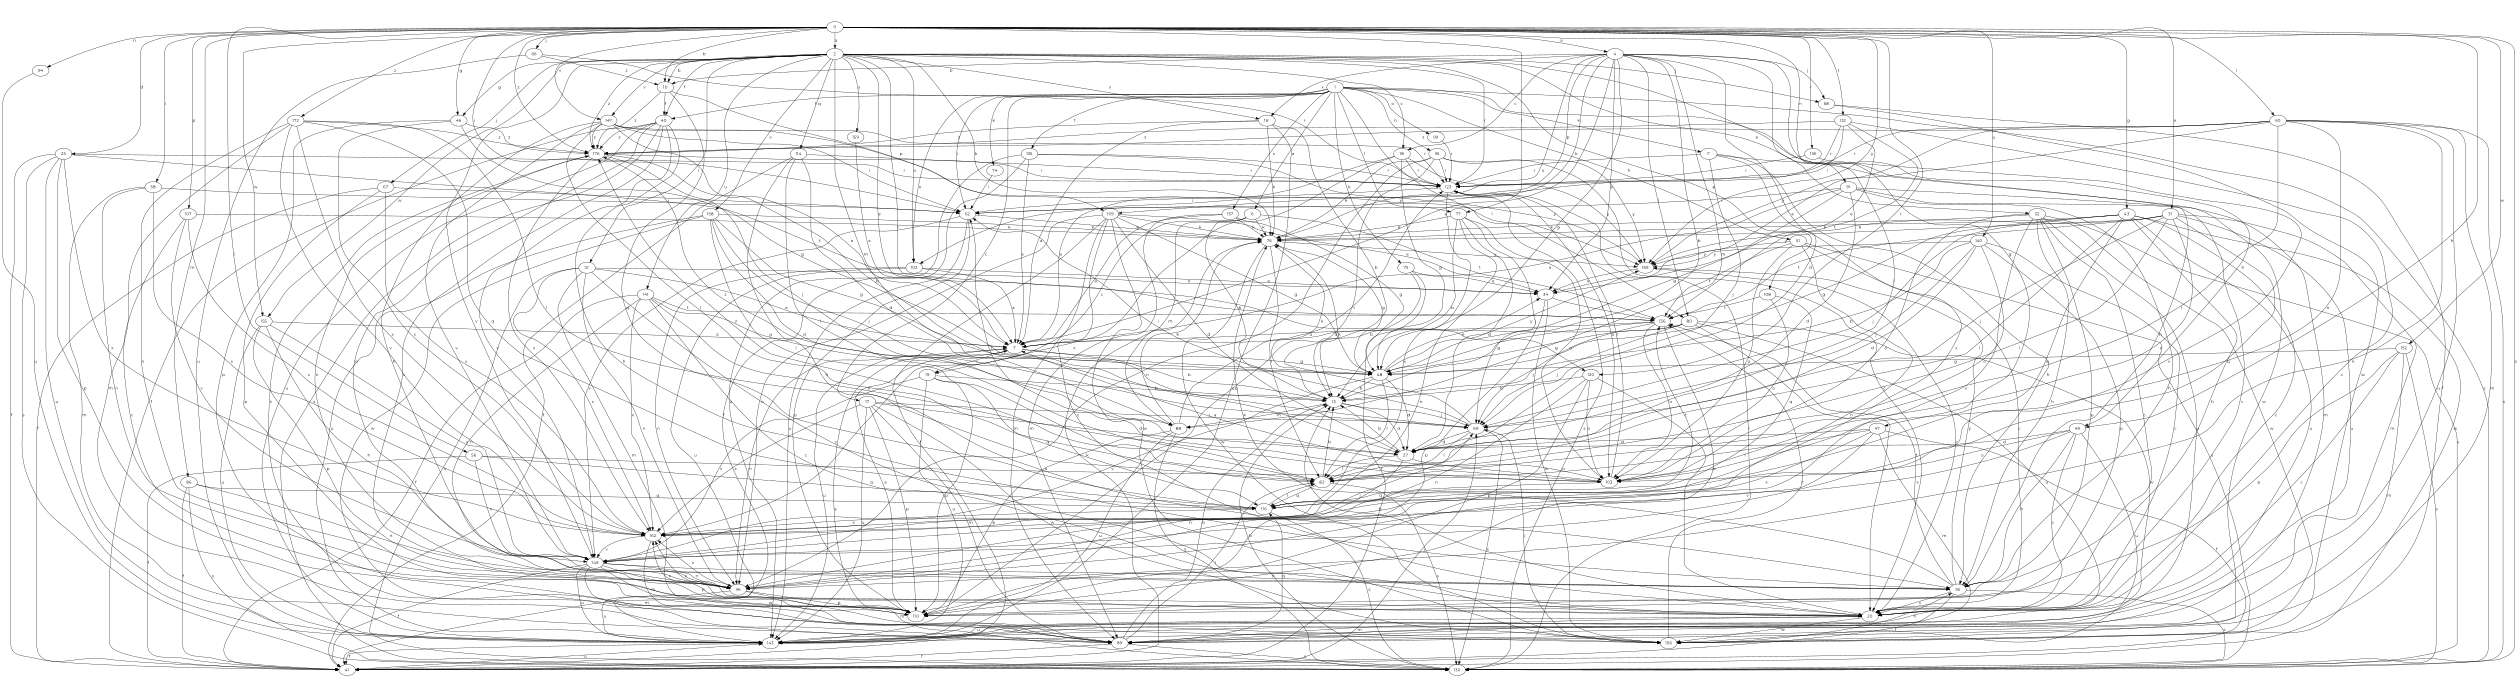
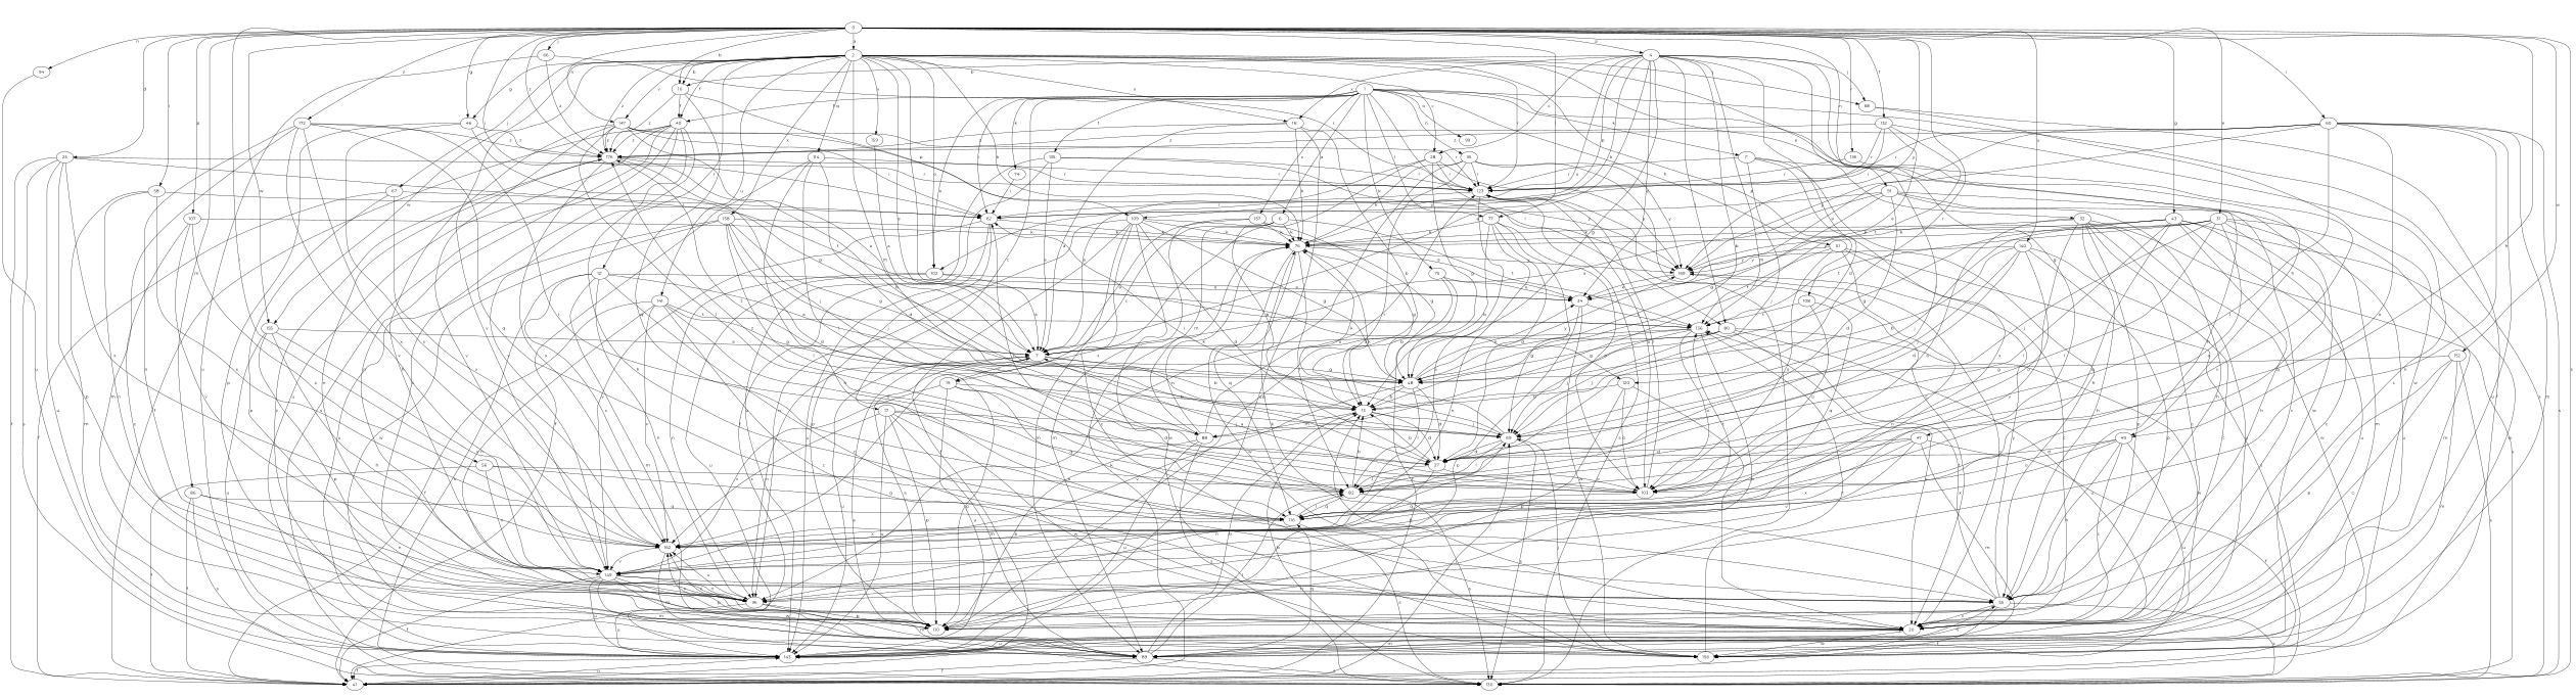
  strict digraph {
    fontname=Montserrat
    node [fontname=Montserrat]
    edge [fontname=Montserrat]
    0
    2
    4
    10
    25
    31
    43
    46
    49
    56
    58
    60
    62
    66
    77
    86
    91
    94
    107
    118
    120
    130
    132
    140
    147
    152
    155
    169
    172
    176
    40
    102
-   18
+   18 [label=28]
    32
    55
    67
    68
    76
    88
    108
    114
    121
    123
    141
    149
    158
    159
    161
    7
    80
    34
    13
    27
    47
    48
    82
    109
    116
    136
    143
    110
    162
    41
    69
    89
    103
    156
    20
    96
    1
    6
    17
    51
    71
    74
    75
    95
    99
    135
    157
    19
    0 -> 2 [label=a]
    0 -> 4 [label=a]
    0 -> 10 [label=b]
    0 -> 25 [label=d]
    0 -> 31 [label=e]
    0 -> 43 [label=g]
    0 -> 46 [label=g]
    0 -> 49 [label=h]
    0 -> 56 [label=i]
    0 -> 58 [label=i]
    0 -> 60 [label=i]
    0 -> 62 [label=i]
    0 -> 66 [label=j]
    0 -> 77 [label=l]
    0 -> 86 [label=m]
    0 -> 91 [label=n]
    0 -> 94 [label=n]
    0 -> 107 [label=p]
    0 -> 118 [label=r]
    0 -> 120 [label=r]
    0 -> 130 [label=s]
    0 -> 132 [label=t]
    0 -> 140 [label=u]
    0 -> 147 [label=v]
    0 -> 152 [label=w]
    0 -> 155 [label=w]
    0 -> 169 [label=y]
    0 -> 172 [label=z]
    0 -> 176 [label=z]
    2 -> 10 [label=b]
    2 -> 46 [label=g]
    2 -> 120 [label=r]
    2 -> 147 [label=v]
    2 -> 155 [label=w]
    2 -> 176 [label=z]
    2 -> 40 [label=f]
    2 -> 102 [label=o]
    2 -> 18 [label=c]
    2 -> 32 [label=e]
    2 -> 55 [label=h]
    2 -> 67 [label=j]
    2 -> 68 [label=j]
    2 -> 76 [label=k]
    2 -> 88 [label=m]
    2 -> 108 [label=p]
    2 -> 114 [label=q]
    2 -> 121 [label=r]
    2 -> 123 [label=r]
    2 -> 141 [label=u]
    2 -> 149 [label=v]
    2 -> 158 [label=x]
    2 -> 159 [label=x]
    2 -> 161 [label=x]
    2 -> 7 [label=e]
    4 -> 10 [label=b]
    4 -> 102 [label=o]
    4 -> 18 [label=c]
    4 -> 68 [label=j]
    4 -> 76 [label=k]
    4 -> 88 [label=m]
    4 -> 161 [label=x]
    4 -> 7 [label=a]
    4 -> 80 [label=l]
    4 -> 34 [label=e]
    4 -> 13 [label=b]
    4 -> 27 [label=d]
    4 -> 47 [label=g]
    4 -> 48 [label=g]
    4 -> 82 [label=l]
    4 -> 109 [label=p]
    10 -> 176 [label=z]
    10 -> 40 [label=f]
    10 -> 109 [label=p]
    10 -> 116 [label=q]
    25 -> 130 [label=s]
    25 -> 123 [label=r]
    25 -> 136 [label=t]
    25 -> 143 [label=u]
    25 -> 110 [label=p]
    25 -> 162 [label=x]
    25 -> 41 [label=f]
    31 -> 169 [label=y]
    31 -> 76 [label=k]
    31 -> 82 [label=l]
    31 -> 116 [label=q]
    31 -> 136 [label=t]
    31 -> 143 [label=u]
    31 -> 69 [label=j]
    31 -> 89 [label=m]
    31 -> 103 [label=o]
    43 -> 55 [label=h]
    43 -> 76 [label=k]
    43 -> 48 [label=g]
    43 -> 82 [label=l]
    43 -> 116 [label=q]
    43 -> 143 [label=u]
    43 -> 69 [label=j]
    43 -> 156 [label=w]
    43 -> 20 [label=c]
    46 -> 176 [label=z]
    46 -> 48 [label=g]
    46 -> 110 [label=p]
    46 -> 162 [label=x]
    49 -> 55 [label=h]
    49 -> 27 [label=d]
    49 -> 143 [label=u]
    49 -> 162 [label=x]
    49 -> 103 [label=o]
    49 -> 20 [label=c]
    56 -> 149 [label=v]
    56 -> 116 [label=q]
    56 -> 41 [label=f]
    56 -> 103 [label=o]
    58 -> 62 [label=i]
    58 -> 162 [label=x]
    58 -> 89 [label=m]
    58 -> 96 [label=n]
    60 -> 130 [label=s]
    60 -> 169 [label=y]
    60 -> 176 [label=z]
    60 -> 123 [label=r]
    60 -> 34 [label=e]
    60 -> 82 [label=l]
    60 -> 143 [label=u]
    60 -> 89 [label=m]
    60 -> 103 [label=o]
    60 -> 96 [label=n]
    62 -> 76 [label=k]
    62 -> 149 [label=v]
    62 -> 143 [label=u]
    62 -> 110 [label=p]
-   66 -> 10 [label=z]
+   66 -> 176 [label=z]
    66 -> 123 [label=r]
    66 -> 143 [label=u]
    77 -> 76 [label=k]
    77 -> 13 [label=b]
    77 -> 27 [label=d]
    77 -> 69 [label=j]
    77 -> 103 [label=o]
    77 -> 96 [label=n]
    86 -> 130 [label=s]
    86 -> 116 [label=q]
    86 -> 41 [label=f]
    86 -> 96 [label=n]
    91 -> 62 [label=i]
    91 -> 55 [label=h]
    91 -> 7 [label=a]
    91 -> 27 [label=d]
    91 -> 48 [label=g]
    91 -> 89 [label=m]
    91 -> 20 [label=c]
    94 -> 143 [label=u]
    107 -> 76 [label=k]
    107 -> 149 [label=v]
    107 -> 162 [label=x]
    107 -> 20 [label=c]
    118 -> 123 [label=r]
    118 -> 149 [label=v]
    120 -> 13 [label=b]
    120 -> 110 [label=p]
    120 -> 103 [label=o]
    120 -> 20 [label=c]
-   120 -> 96 [label=n]
    130 -> 123 [label=r]
    130 -> 7 [label=a]
    130 -> 13 [label=b]
    132 -> 62 [label=i]
    132 -> 176 [label=z]
    132 -> 123 [label=r]
    132 -> 34 [label=e]
    132 -> 136 [label=t]
    132 -> 20 [label=c]
    140 -> 169 [label=y]
    140 -> 13 [label=b]
    140 -> 27 [label=d]
    140 -> 110 [label=p]
    140 -> 69 [label=j]
    140 -> 103 [label=o]
    140 -> 20 [label=c]
    147 -> 62 [label=i]
    147 -> 169 [label=y]
    147 -> 176 [label=z]
    147 -> 55 [label=h]
    147 -> 123 [label=r]
    147 -> 149 [label=v]
    147 -> 7 [label=a]
    147 -> 82 [label=l]
    152 -> 130 [label=s]
    152 -> 48 [label=g]
    152 -> 110 [label=p]
    152 -> 89 [label=m]
    152 -> 20 [label=c]
    155 -> 55 [label=h]
    155 -> 149 [label=v]
    155 -> 7 [label=a]
    155 -> 143 [label=u]
    155 -> 110 [label=p]
    169 -> 34 [label=e]
    169 -> 20 [label=c]
    172 -> 176 [label=z]
    172 -> 149 [label=v]
    172 -> 82 [label=l]
    172 -> 116 [label=q]
    172 -> 162 [label=x]
    172 -> 89 [label=m]
    172 -> 96 [label=n]
    176 -> 123 [label=r]
    176 -> 13 [label=b]
    176 -> 162 [label=x]
    176 -> 69 [label=j]
    176 -> 96 [label=n]
    40 -> 130 [label=s]
    40 -> 176 [label=z]
    40 -> 55 [label=h]
    40 -> 149 [label=v]
    40 -> 143 [label=u]
    40 -> 41 [label=f]
    40 -> 20 [label=c]
    40 -> 96 [label=n]
    102 -> 7 [label=a]
    102 -> 34 [label=e]
    102 -> 143 [label=u]
    102 -> 96 [label=n]
    18 -> 169 [label=y]
    18 -> 123 [label=r]
    18 -> 7 [label=a]
    18 -> 48 [label=g]
    18 -> 162 [label=x]
    32 -> 130 [label=s]
    32 -> 55 [label=h]
    32 -> 76 [label=k]
    32 -> 149 [label=v]
    32 -> 143 [label=u]
    32 -> 110 [label=p]
    32 -> 103 [label=o]
    32 -> 156 [label=w]
    32 -> 20 [label=c]
    55 -> 130 [label=s]
    55 -> 169 [label=y]
    55 -> 76 [label=k]
    55 -> 136 [label=t]
    55 -> 41 [label=f]
    55 -> 20 [label=c]
    67 -> 62 [label=i]
    67 -> 110 [label=p]
    67 -> 162 [label=x]
    67 -> 41 [label=f]
    68 -> 41 [label=f]
    68 -> 156 [label=w]
    76 -> 169 [label=y]
    76 -> 48 [label=g]
    76 -> 82 [label=l]
+   76 -> 116 [label=q]
    76 -> 156 [label=w]
    88 -> 130 [label=s]
    88 -> 176 [label=z]
    88 -> 76 [label=k]
    88 -> 123 [label=r]
    88 -> 143 [label=u]
    88 -> 110 [label=p]
    108 -> 116 [label=q]
    108 -> 136 [label=t]
    108 -> 103 [label=o]
    114 -> 55 [label=h]
    114 -> 123 [label=r]
    114 -> 27 [label=d]
    114 -> 82 [label=l]
    114 -> 41 [label=f]
    121 -> 130 [label=s]
    121 -> 7 [label=a]
    121 -> 34 [label=e]
    121 -> 162 [label=x]
    121 -> 89 [label=m]
    121 -> 20 [label=c]
    121 -> 96 [label=n]
    123 -> 62 [label=i]
    123 -> 130 [label=s]
    123 -> 162 [label=x]
    123 -> 103 [label=o]
    141 -> 48 [label=g]
    141 -> 136 [label=t]
    141 -> 162 [label=x]
    141 -> 41 [label=f]
    141 -> 103 [label=o]
    141 -> 20 [label=c]
    141 -> 96 [label=n]
    149 -> 55 [label=h]
    149 -> 143 [label=u]
    149 -> 110 [label=p]
    149 -> 41 [label=f]
    149 -> 69 [label=j]
    149 -> 89 [label=m]
    149 -> 156 [label=w]
    149 -> 96 [label=n]
    158 -> 76 [label=k]
    158 -> 27 [label=d]
    158 -> 48 [label=g]
    158 -> 82 [label=l]
    158 -> 143 [label=u]
    158 -> 69 [label=j]
    158 -> 156 [label=w]
    159 -> 7 [label=a]
    161 -> 176 [label=z]
    161 -> 76 [label=k]
    161 -> 7 [label=a]
    161 -> 13 [label=b]
    161 -> 143 [label=u]
    7 -> 13 [label=b]
    7 -> 48 [label=g]
    7 -> 143 [label=u]
    7 -> 96 [label=n]
    7 -> 19 [label=c]
    80 -> 7 [label=a]
    80 -> 48 [label=g]
    80 -> 143 [label=u]
    80 -> 69 [label=j]
    80 -> 156 [label=w]
    80 -> 20 [label=c]
    34 -> 136 [label=t]
    34 -> 110 [label=p]
    34 -> 156 [label=w]
    13 -> 76 [label=k]
    13 -> 88 [label=m]
    13 -> 27 [label=d]
    13 -> 69 [label=j]
    27 -> 13 [label=b]
    27 -> 82 [label=l]
    27 -> 103 [label=o]
    27 -> 96 [label=n]
    47 -> 149 [label=v]
    47 -> 27 [label=d]
    47 -> 82 [label=l]
    47 -> 162 [label=x]
    47 -> 41 [label=f]
    47 -> 89 [label=m]
    48 -> 169 [label=y]
    48 -> 149 [label=v]
    48 -> 34 [label=e]
    48 -> 13 [label=b]
    48 -> 27 [label=d]
    48 -> 82 [label=l]
    82 -> 130 [label=s]
    82 -> 176 [label=z]
    82 -> 13 [label=b]
    82 -> 116 [label=q]
    109 -> 76 [label=k]
    109 -> 34 [label=e]
    109 -> 27 [label=d]
    109 -> 48 [label=g]
    109 -> 41 [label=f]
    109 -> 89 [label=m]
    109 -> 156 [label=w]
    109 -> 20 [label=c]
    109 -> 96 [label=n]
    116 -> 130 [label=s]
    116 -> 82 [label=l]
    116 -> 136 [label=t]
    116 -> 162 [label=x]
    136 -> 7 [label=a]
    136 -> 48 [label=g]
    136 -> 110 [label=p]
    136 -> 69 [label=j]
    136 -> 103 [label=o]
    143 -> 41 [label=f]
    110 -> 7 [label=a]
    110 -> 162 [label=x]
    162 -> 149 [label=v]
    162 -> 89 [label=m]
    41 -> 76 [label=k]
    41 -> 143 [label=u]
    41 -> 69 [label=j]
    69 -> 62 [label=i]
    69 -> 130 [label=s]
    69 -> 76 [label=k]
    69 -> 27 [label=d]
    69 -> 82 [label=l]
    89 -> 130 [label=s]
    89 -> 176 [label=z]
    89 -> 13 [label=b]
    89 -> 82 [label=l]
    89 -> 116 [label=q]
    89 -> 41 [label=f]
    103 -> 62 [label=i]
    103 -> 123 [label=r]
    103 -> 7 [label=a]
    103 -> 116 [label=q]
    156 -> 55 [label=h]
    156 -> 136 [label=t]
    156 -> 69 [label=j]
    20 -> 13 [label=b]
    20 -> 143 [label=u]
    20 -> 162 [label=x]
    20 -> 89 [label=m]
    20 -> 156 [label=w]
    96 -> 143 [label=u]
    96 -> 110 [label=p]
    96 -> 162 [label=x]
    96 -> 89 [label=m]
    1 -> 49 [label=h]
    1 -> 62 [label=i]
    1 -> 77 [label=l]
    1 -> 130 [label=s]
    1 -> 40 [label=f]
    1 -> 102 [label=o]
    1 -> 80 [label=l]
    1 -> 6 [label=a]
    1 -> 17 [label=c]
    1 -> 51 [label=h]
    1 -> 71 [label=k]
    1 -> 74 [label=k]
    1 -> 75 [label=k]
    1 -> 95 [label=n]
    1 -> 99 [label=o]
    1 -> 135 [label=t]
    1 -> 157 [label=x]
    6 -> 76 [label=k]
    6 -> 88 [label=m]
    6 -> 13 [label=b]
    6 -> 136 [label=t]
    6 -> 19 [label=c]
    17 -> 27 [label=d]
    17 -> 143 [label=u]
    17 -> 110 [label=p]
    17 -> 162 [label=x]
    17 -> 69 [label=j]
    17 -> 89 [label=m]
    17 -> 156 [label=w]
    51 -> 130 [label=s]
    51 -> 169 [label=y]
    51 -> 136 [label=t]
    51 -> 103 [label=o]
    51 -> 20 [label=c]
    51 -> 96 [label=n]
    71 -> 55 [label=h]
    71 -> 123 [label=r]
    71 -> 162 [label=x]
    71 -> 69 [label=j]
    71 -> 156 [label=w]
    74 -> 62 [label=i]
    75 -> 34 [label=e]
    75 -> 13 [label=b]
    75 -> 41 [label=f]
    95 -> 169 [label=y]
    95 -> 76 [label=k]
    95 -> 123 [label=r]
    95 -> 110 [label=p]
    95 -> 20 [label=c]
    95 -> 96 [label=n]
-   99 -> 123 [label=r]
    135 -> 169 [label=y]
    135 -> 123 [label=r]
    135 -> 7 [label=a]
    135 -> 143 [label=u]
    135 -> 41 [label=f]
    157 -> 76 [label=k]
    157 -> 7 [label=a]
    157 -> 48 [label=g]
    157 -> 89 [label=m]
    19 -> 149 [label=v]
    19 -> 13 [label=b]
    19 -> 116 [label=q]
    19 -> 143 [label=u]
    19 -> 110 [label=p]
  }
